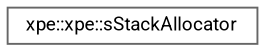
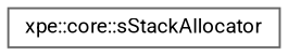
  digraph {
    rankdir=LR
    fontname=Roboto
-   n1 [color=grey40 fillcolor=white fontname=Roboto fontsize=10 height=0.2 label="xpe::xpe::sStackAllocator" shape=box style=filled width=0.4]
+   n1 [color=grey40 fillcolor=white fontname=Roboto fontsize=10 height=0.2 label="xpe::core::sStackAllocator" shape=box style=filled width=0.4]
  }
